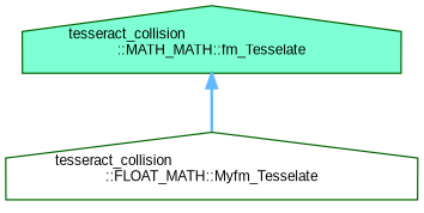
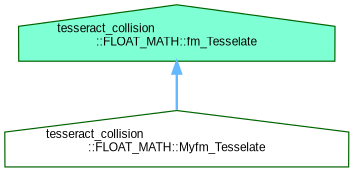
  digraph {
    fontname="Liberation Sans"
    node [color=darkgreen fontname="Liberation Sans" fontsize=10 shape=house style=filled]
    n1 [fillcolor=white fontcolor=black height=0.2 label="tesseract_collision\l::FLOAT_MATH::Myfm_Tesselate" width=0.4]
-   n2 [fillcolor=aquamarine height=0.2 label="tesseract_collision\l::MATH_MATH::fm_Tesselate" width=0.4]
+   n2 [fillcolor=aquamarine height=0.2 label="tesseract_collision\l::FLOAT_MATH::fm_Tesselate" width=0.4]
    n2 -> n1 [color=steelblue1 dir=back fontname="Liberation Sans" fontsize=10 labelfontname=Helvetica labelfontsize=10 style=bold]
  }
